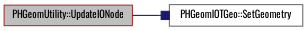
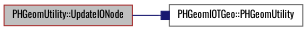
  digraph {
    rankdir=LR
    fontname=Oswald
    node [fontname=Oswald fontsize=10 shape=record]
    n1 [color=brown fillcolor=grey75 fontcolor=black height=0.2 label="PHGeomUtility::UpdateIONode" style=filled width=0.4]
-   n2 [color=gray40 height=0.2 label="PHGeomIOTGeo::SetGeometry" width=0.4]
+   n2 [color=gray40 height=0.2 label="PHGeomIOTGeo::PHGeomUtility" width=0.4]
    n1 -> n2 [color=midnightblue fontname=Oswald fontsize=10 labelfontname=FreeSans labelfontsize=10 style=solid arrowhead=box]
  }
